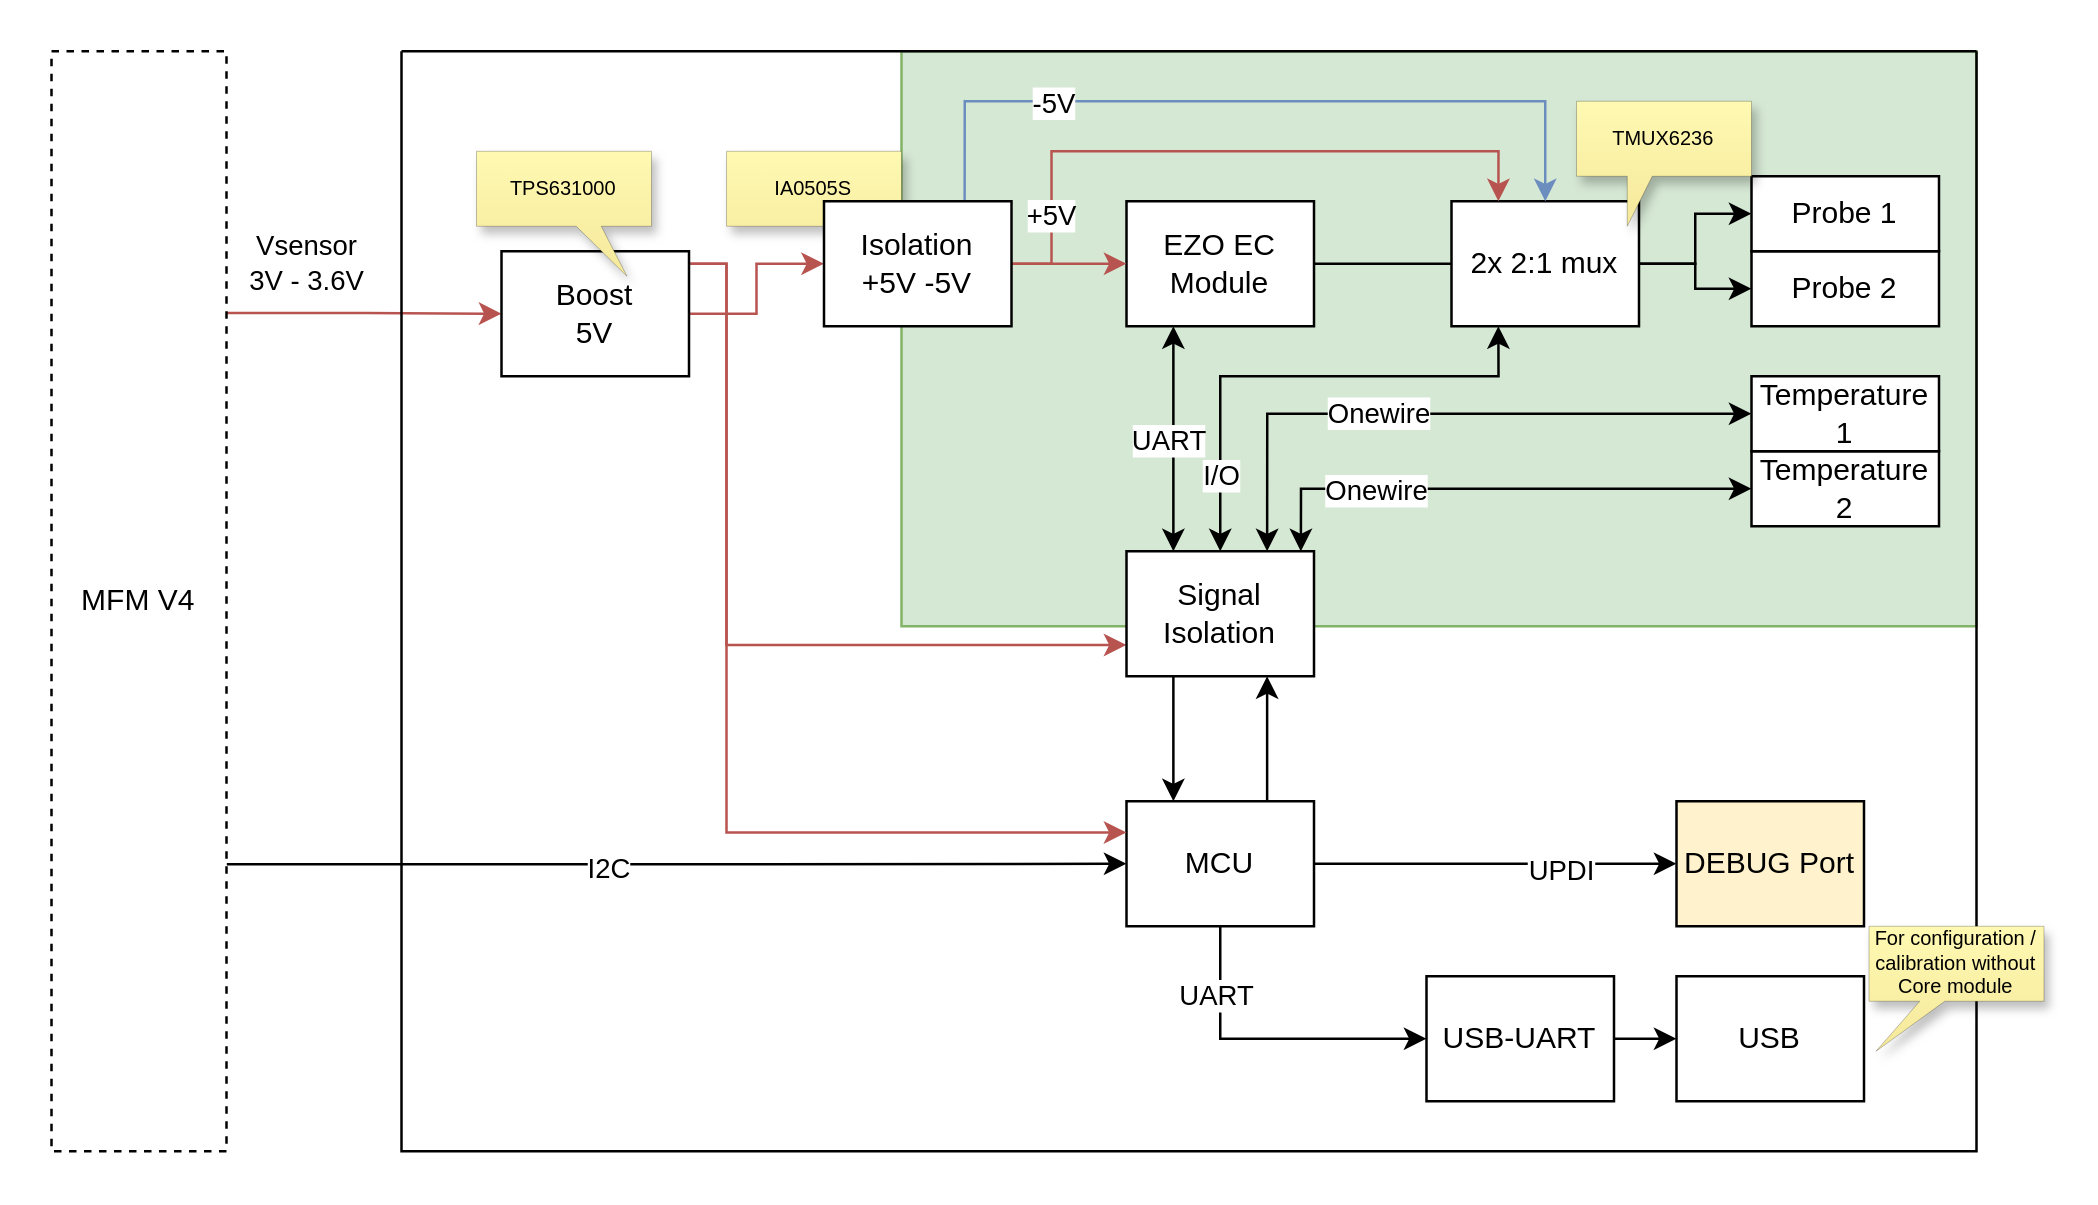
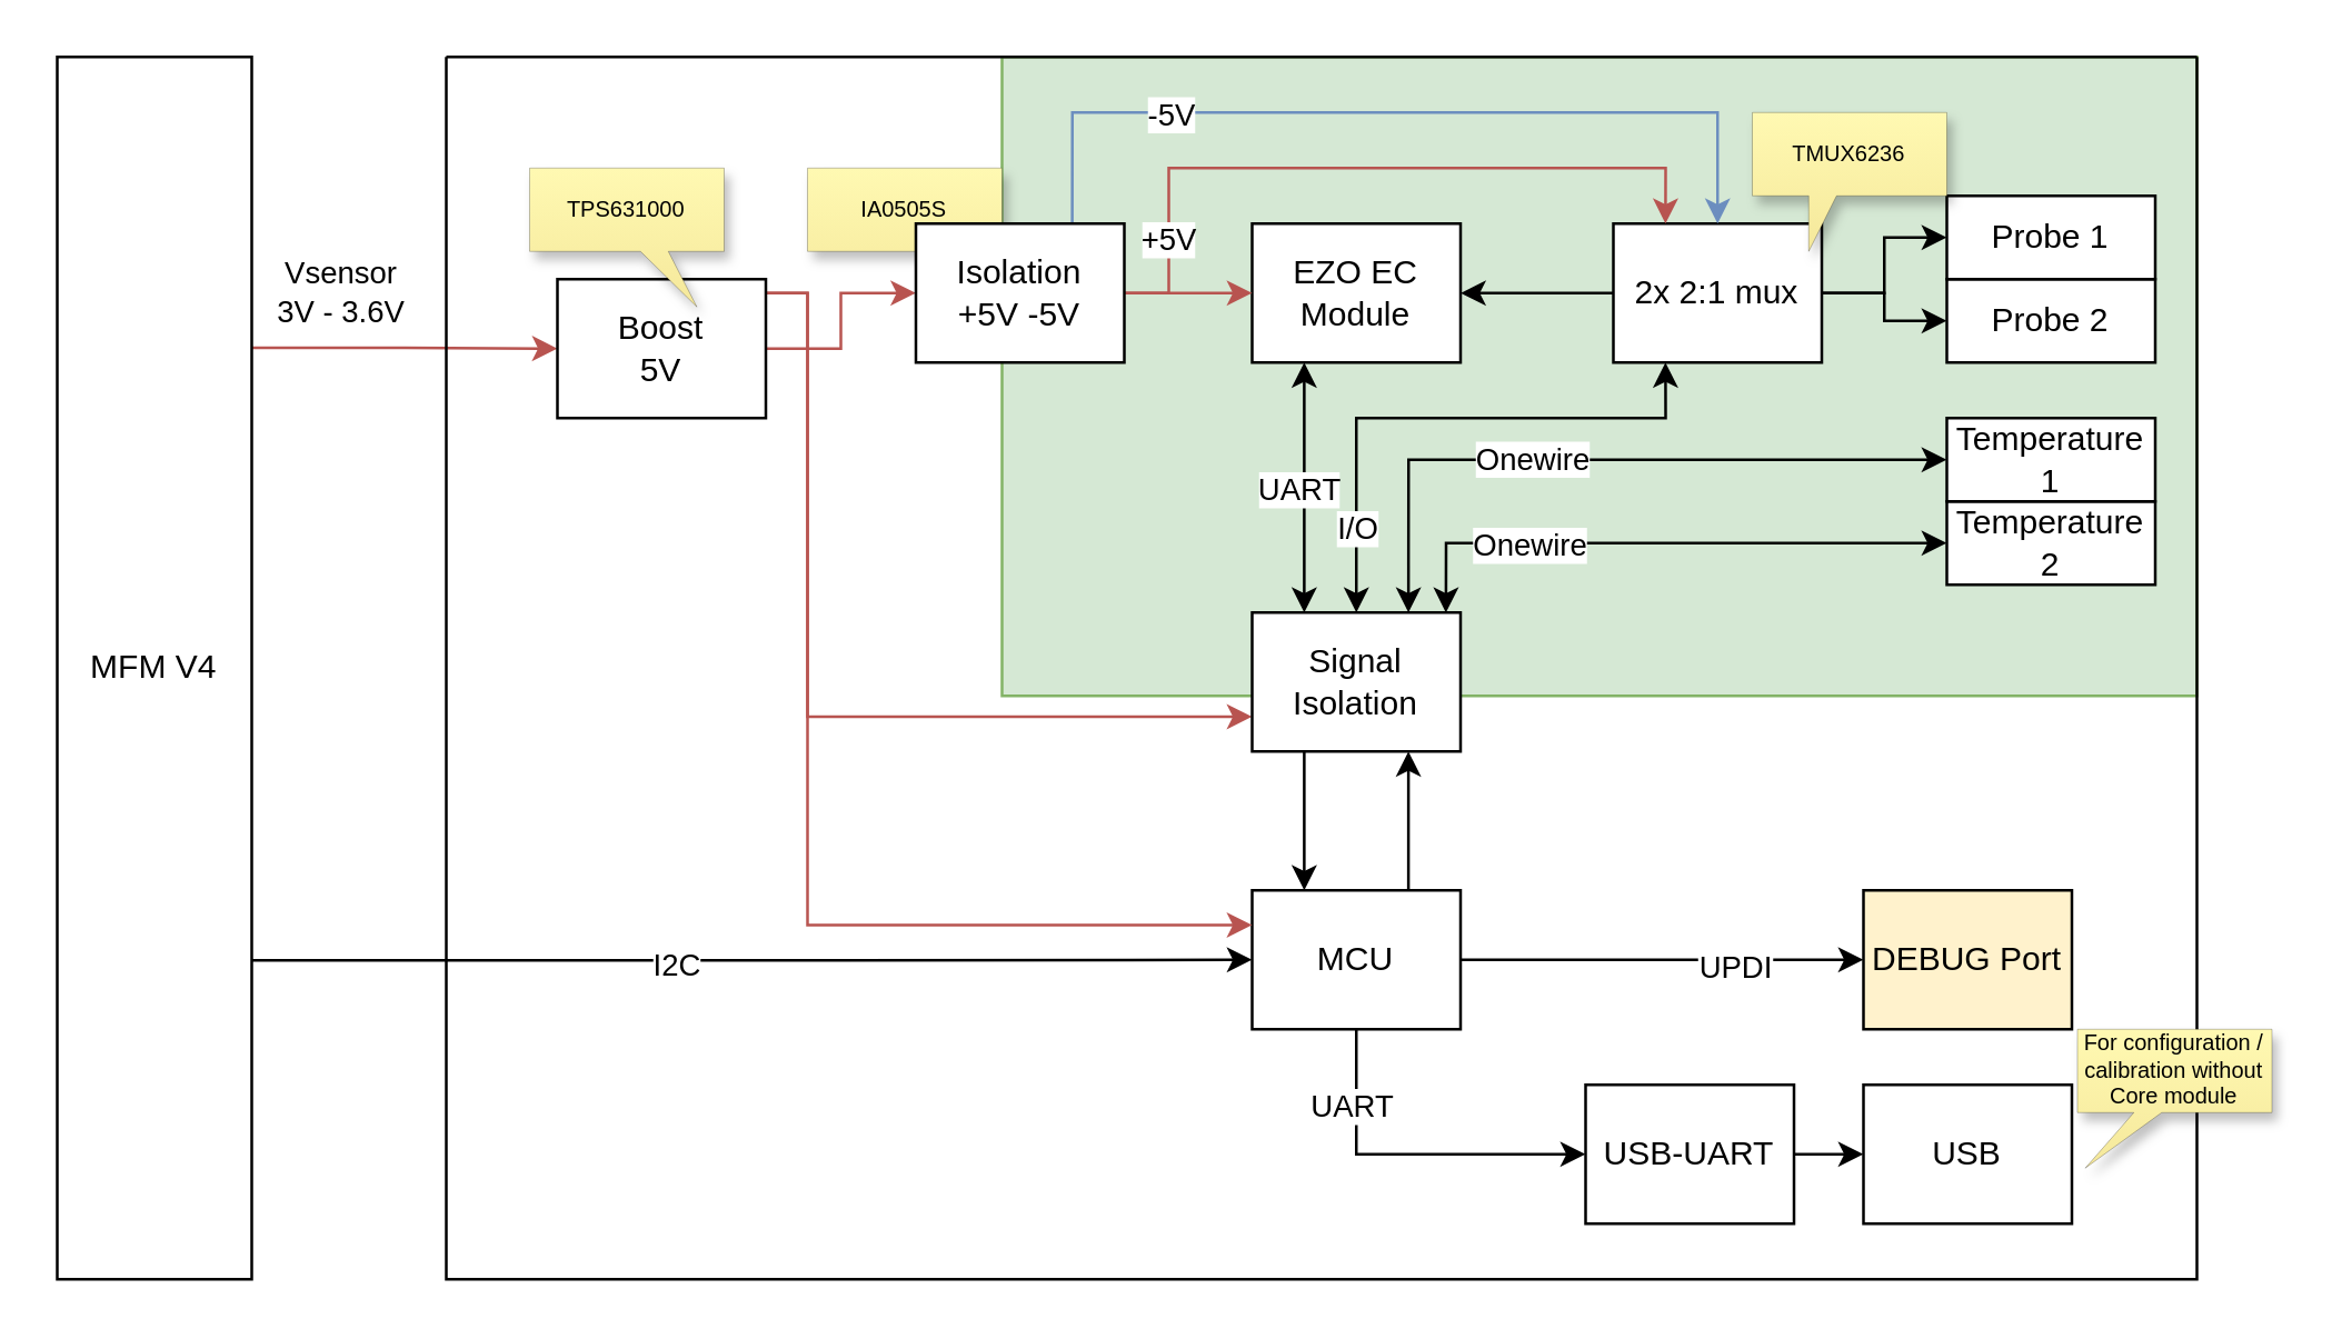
  <mxCell id="0" />
  <mxCell id="1" parent="0" />
  <mxCell id="2" value="" style="rounded=0;whiteSpace=wrap;html=1;fillColor=#d5e8d4;strokeColor=#82b366;movable=0;resizable=0;rotatable=0;deletable=0;editable=0;locked=1;connectable=0;" parent="1" vertex="1"><mxGeometry x="360" y="20" width="430" height="230" as="geometry" /></mxCell>
  <mxCell id="3" style="edgeStyle=orthogonalEdgeStyle;rounded=0;orthogonalLoop=1;jettySize=auto;html=1;exitX=1.001;exitY=0.739;exitDx=0;exitDy=0;exitPerimeter=0;" parent="1" source="7" target="14" edge="1"><mxGeometry relative="1" as="geometry" /></mxCell>
  <mxCell id="4" value="I2C" style="edgeLabel;html=1;align=center;verticalAlign=middle;resizable=0;points=[];" parent="3" vertex="1" connectable="0"><mxGeometry x="-0.199" relative="1" as="geometry"><mxPoint x="8" y="1" as="offset" /></mxGeometry></mxCell>
  <mxCell id="5" value="" style="edgeStyle=orthogonalEdgeStyle;rounded=0;orthogonalLoop=1;jettySize=auto;html=1;exitX=0.998;exitY=0.238;exitDx=0;exitDy=0;entryX=0;entryY=0.5;entryDx=0;entryDy=0;exitPerimeter=0;fillColor=#f8cecc;strokeColor=#b85450;" parent="1" source="7" target="22" edge="1"><mxGeometry relative="1" as="geometry" /></mxCell>
  <mxCell id="6" value="Vsensor&lt;div&gt;3V - 3.6V&lt;/div&gt;" style="edgeLabel;html=1;align=center;verticalAlign=middle;resizable=0;points=[];" parent="5" vertex="1" connectable="0"><mxGeometry x="-0.146" relative="1" as="geometry"><mxPoint x="-15" y="-20" as="offset" /></mxGeometry></mxCell>
- <mxCell id="7" value="MFM V4" style="rounded=0;whiteSpace=wrap;html=1;dashed=1;" parent="1" vertex="1"><mxGeometry x="20" y="20" width="70" height="440" as="geometry" /></mxCell>
+ <mxCell id="7" value="MFM V4" style="rounded=0;whiteSpace=wrap;html=1;" parent="1" vertex="1"><mxGeometry x="20" y="20" width="70" height="440" as="geometry" /></mxCell>
  <mxCell id="8" value="" style="swimlane;startSize=0;" parent="1" vertex="1"><mxGeometry x="160" y="20" width="630" height="440" as="geometry" /></mxCell>
  <mxCell id="9" style="edgeStyle=orthogonalEdgeStyle;rounded=0;orthogonalLoop=1;jettySize=auto;html=1;exitX=1;exitY=0.5;exitDx=0;exitDy=0;" parent="8" source="14" target="15" edge="1"><mxGeometry relative="1" as="geometry" /></mxCell>
  <mxCell id="10" value="UPDI" style="edgeLabel;html=1;align=center;verticalAlign=middle;resizable=0;points=[];" parent="9" vertex="1" connectable="0"><mxGeometry x="0.356" y="-2" relative="1" as="geometry"><mxPoint as="offset" /></mxGeometry></mxCell>
  <mxCell id="11" style="edgeStyle=orthogonalEdgeStyle;rounded=0;orthogonalLoop=1;jettySize=auto;html=1;entryX=0;entryY=0.5;entryDx=0;entryDy=0;exitX=0.5;exitY=1;exitDx=0;exitDy=0;" parent="8" source="14" target="18" edge="1"><mxGeometry relative="1" as="geometry" /></mxCell>
  <mxCell id="12" value="UART" style="edgeLabel;html=1;align=center;verticalAlign=middle;resizable=0;points=[];" vertex="1" connectable="0" parent="11"><mxGeometry x="-0.574" y="-2" relative="1" as="geometry"><mxPoint as="offset" /></mxGeometry></mxCell>
  <mxCell id="13" style="edgeStyle=orthogonalEdgeStyle;rounded=0;orthogonalLoop=1;jettySize=auto;html=1;exitX=0.75;exitY=0;exitDx=0;exitDy=0;entryX=0.75;entryY=1;entryDx=0;entryDy=0;" parent="8" source="14" target="28" edge="1"><mxGeometry relative="1" as="geometry" /></mxCell>
  <mxCell id="14" value="MCU" style="rounded=0;whiteSpace=wrap;html=1;glass=0;shadow=0;" parent="8" vertex="1"><mxGeometry x="290" y="300" width="75" height="50" as="geometry" /></mxCell>
  <mxCell id="15" value="DEBUG Port" style="rounded=0;whiteSpace=wrap;html=1;glass=0;shadow=0;fillColor=#fff2cc;" parent="8" vertex="1"><mxGeometry x="510" y="300" width="75" height="50" as="geometry" /></mxCell>
  <mxCell id="16" value="USB" style="rounded=0;whiteSpace=wrap;html=1;glass=0;shadow=0;" parent="8" vertex="1"><mxGeometry x="510" y="370" width="75" height="50" as="geometry" /></mxCell>
  <mxCell id="17" style="edgeStyle=orthogonalEdgeStyle;rounded=0;orthogonalLoop=1;jettySize=auto;html=1;" parent="8" source="18" target="16" edge="1"><mxGeometry relative="1" as="geometry" /></mxCell>
  <mxCell id="18" value="USB-UART" style="rounded=0;whiteSpace=wrap;html=1;glass=0;shadow=0;" parent="8" vertex="1"><mxGeometry x="410" y="370" width="75" height="50" as="geometry" /></mxCell>
  <mxCell id="19" style="edgeStyle=orthogonalEdgeStyle;rounded=0;orthogonalLoop=1;jettySize=auto;html=1;fillColor=#f8cecc;strokeColor=#b85450;" parent="8" source="22" target="45" edge="1"><mxGeometry relative="1" as="geometry" /></mxCell>
  <mxCell id="20" style="edgeStyle=orthogonalEdgeStyle;rounded=0;orthogonalLoop=1;jettySize=auto;html=1;entryX=0;entryY=0.25;entryDx=0;entryDy=0;fillColor=#f8cecc;strokeColor=#b85450;" parent="8" source="22" target="14" edge="1"><mxGeometry relative="1" as="geometry"><Array as="points"><mxPoint x="130" y="85" /><mxPoint x="130" y="313" /></Array></mxGeometry></mxCell>
  <mxCell id="21" style="edgeStyle=orthogonalEdgeStyle;rounded=0;orthogonalLoop=1;jettySize=auto;html=1;entryX=0;entryY=0.75;entryDx=0;entryDy=0;fillColor=#f8cecc;strokeColor=#b85450;" parent="8" source="22" target="28" edge="1"><mxGeometry relative="1" as="geometry"><Array as="points"><mxPoint x="130" y="85" /><mxPoint x="130" y="238" /></Array></mxGeometry></mxCell>
  <mxCell id="22" value="Boost&lt;div&gt;5V&lt;/div&gt;" style="rounded=0;whiteSpace=wrap;html=1;glass=0;shadow=0;" parent="8" vertex="1"><mxGeometry x="40" y="80" width="75" height="50" as="geometry" /></mxCell>
  <mxCell id="23" style="edgeStyle=orthogonalEdgeStyle;rounded=0;orthogonalLoop=1;jettySize=auto;html=1;exitX=0.25;exitY=1;exitDx=0;exitDy=0;entryX=0.25;entryY=0;entryDx=0;entryDy=0;" parent="8" source="28" target="14" edge="1"><mxGeometry relative="1" as="geometry" /></mxCell>
  <mxCell id="24" style="edgeStyle=orthogonalEdgeStyle;rounded=0;orthogonalLoop=1;jettySize=auto;html=1;exitX=0.75;exitY=0;exitDx=0;exitDy=0;entryX=0;entryY=0.5;entryDx=0;entryDy=0;startArrow=classic;startFill=1;" edge="1" parent="8" source="28" target="51"><mxGeometry relative="1" as="geometry" /></mxCell>
  <mxCell id="25" value="Onewire" style="edgeLabel;html=1;align=center;verticalAlign=middle;resizable=0;points=[];" vertex="1" connectable="0" parent="24"><mxGeometry x="-0.674" y="1" relative="1" as="geometry"><mxPoint x="45" y="-14" as="offset" /></mxGeometry></mxCell>
  <mxCell id="26" style="edgeStyle=orthogonalEdgeStyle;rounded=0;orthogonalLoop=1;jettySize=auto;html=1;exitX=0.93;exitY=0.001;exitDx=0;exitDy=0;entryX=0;entryY=0.5;entryDx=0;entryDy=0;startArrow=classic;startFill=1;exitPerimeter=0;" edge="1" parent="8" source="28" target="50"><mxGeometry relative="1" as="geometry"><Array as="points" /></mxGeometry></mxCell>
  <mxCell id="27" value="Onewire" style="edgeLabel;html=1;align=center;verticalAlign=middle;resizable=0;points=[];" vertex="1" connectable="0" parent="26"><mxGeometry x="-0.584" y="1" relative="1" as="geometry"><mxPoint x="12" y="1" as="offset" /></mxGeometry></mxCell>
  <mxCell id="28" value="&lt;div&gt;Signal Isolation&lt;/div&gt;" style="rounded=0;whiteSpace=wrap;html=1;glass=0;shadow=0;" parent="8" vertex="1"><mxGeometry x="290" y="200" width="75" height="50" as="geometry" /></mxCell>
  <mxCell id="29" value="For configuration / calibration without Core module" style="shape=callout;whiteSpace=wrap;html=1;perimeter=calloutPerimeter;shadow=1;fillStyle=solid;pointerEvents=1;align=center;verticalAlign=middle;fontFamily=Helvetica;fontSize=8;fontColor=#000000;fillColor=#FFF9B2;gradientColor=#F5E89B;gradientDirection=south;strokeWidth=0;base=10;position2=0.04;size=20;position=0.29;" parent="8" vertex="1"><mxGeometry x="587" y="350" width="70" height="50" as="geometry" /></mxCell>
  <mxCell id="30" value="IA0505S" style="shape=callout;whiteSpace=wrap;html=1;perimeter=calloutPerimeter;shadow=1;fillStyle=solid;pointerEvents=1;align=center;verticalAlign=middle;fontFamily=Helvetica;fontSize=8;fontColor=#000000;fillColor=#FFF9B2;gradientColor=#F5E89B;gradientDirection=south;strokeWidth=0;base=10;position2=0.86;size=20;position=0.57;" parent="8" vertex="1"><mxGeometry x="130" y="40" width="70" height="50" as="geometry" /></mxCell>
  <mxCell id="31" value="TPS631000" style="shape=callout;whiteSpace=wrap;html=1;perimeter=calloutPerimeter;shadow=1;fillStyle=solid;pointerEvents=1;align=center;verticalAlign=middle;fontFamily=Helvetica;fontSize=8;fontColor=#000000;fillColor=#FFF9B2;gradientColor=#F5E89B;gradientDirection=south;strokeWidth=0;base=10;position2=0.86;size=20;position=0.57;" parent="8" vertex="1"><mxGeometry x="30" y="40" width="70" height="50" as="geometry" /></mxCell>
  <mxCell id="32" value="Probe 2" style="rounded=0;whiteSpace=wrap;html=1;glass=0;shadow=0;" parent="8" vertex="1"><mxGeometry x="540" y="80" width="75" height="30" as="geometry" /></mxCell>
  <mxCell id="33" style="edgeStyle=orthogonalEdgeStyle;rounded=0;orthogonalLoop=1;jettySize=auto;html=1;" parent="8" source="38" target="46" edge="1"><mxGeometry relative="1" as="geometry"><mxPoint x="510" y="45" as="targetPoint" /></mxGeometry></mxCell>
  <mxCell id="34" style="edgeStyle=orthogonalEdgeStyle;rounded=0;orthogonalLoop=1;jettySize=auto;html=1;exitX=1;exitY=0.5;exitDx=0;exitDy=0;" parent="8" source="38" target="32" edge="1"><mxGeometry relative="1" as="geometry" /></mxCell>
- <mxCell id="35" style="edgeStyle=orthogonalEdgeStyle;rounded=0;orthogonalLoop=1;jettySize=auto;html=1;endArrow=none;" parent="8" source="38" target="39" edge="1"><mxGeometry relative="1" as="geometry" /></mxCell>
+ <mxCell id="35" style="edgeStyle=orthogonalEdgeStyle;rounded=0;orthogonalLoop=1;jettySize=auto;html=1;" parent="8" source="38" target="39" edge="1"><mxGeometry relative="1" as="geometry" /></mxCell>
  <mxCell id="36" style="edgeStyle=orthogonalEdgeStyle;rounded=0;orthogonalLoop=1;jettySize=auto;html=1;exitX=0.25;exitY=1;exitDx=0;exitDy=0;entryX=0.5;entryY=0;entryDx=0;entryDy=0;startArrow=classic;startFill=1;" edge="1" parent="8" source="38" target="28"><mxGeometry relative="1" as="geometry"><Array as="points"><mxPoint x="439" y="130" /><mxPoint x="328" y="130" /></Array></mxGeometry></mxCell>
  <mxCell id="37" value="I/O" style="edgeLabel;html=1;align=center;verticalAlign=middle;resizable=0;points=[];" vertex="1" connectable="0" parent="36"><mxGeometry x="0.404" relative="1" as="geometry"><mxPoint y="30" as="offset" /></mxGeometry></mxCell>
  <mxCell id="38" value="2x 2:1 mux" style="rounded=0;whiteSpace=wrap;html=1;glass=0;shadow=0;" parent="8" vertex="1"><mxGeometry x="420" y="60" width="75" height="50" as="geometry" /></mxCell>
  <mxCell id="39" value="EZO EC Module" style="rounded=0;whiteSpace=wrap;html=1;glass=0;shadow=0;" parent="8" vertex="1"><mxGeometry x="290" y="60" width="75" height="50" as="geometry" /></mxCell>
  <mxCell id="40" style="edgeStyle=orthogonalEdgeStyle;rounded=0;orthogonalLoop=1;jettySize=auto;html=1;fillColor=#f8cecc;strokeColor=#b85450;" parent="8" source="45" target="39" edge="1"><mxGeometry relative="1" as="geometry" /></mxCell>
  <mxCell id="41" style="edgeStyle=orthogonalEdgeStyle;rounded=0;orthogonalLoop=1;jettySize=auto;html=1;exitX=1;exitY=0.5;exitDx=0;exitDy=0;entryX=0.25;entryY=0;entryDx=0;entryDy=0;fillColor=#f8cecc;strokeColor=#b85450;" parent="8" source="45" target="38" edge="1"><mxGeometry relative="1" as="geometry"><Array as="points"><mxPoint x="260" y="85" /><mxPoint x="260" y="40" /><mxPoint x="439" y="40" /></Array></mxGeometry></mxCell>
  <mxCell id="42" value="+5V" style="edgeLabel;html=1;align=center;verticalAlign=middle;resizable=0;points=[];" parent="41" vertex="1" connectable="0"><mxGeometry x="-0.731" y="1" relative="1" as="geometry"><mxPoint y="-1" as="offset" /></mxGeometry></mxCell>
  <mxCell id="43" style="edgeStyle=orthogonalEdgeStyle;rounded=0;orthogonalLoop=1;jettySize=auto;html=1;entryX=0.5;entryY=0;entryDx=0;entryDy=0;exitX=0.75;exitY=0;exitDx=0;exitDy=0;fillColor=#dae8fc;strokeColor=#6c8ebf;" parent="8" source="45" target="38" edge="1"><mxGeometry relative="1" as="geometry"><Array as="points"><mxPoint x="225" y="20" /><mxPoint x="458" y="20" /><mxPoint x="458" y="60" /></Array></mxGeometry></mxCell>
  <mxCell id="44" value="-5V" style="edgeLabel;html=1;align=center;verticalAlign=middle;resizable=0;points=[];" parent="43" vertex="1" connectable="0"><mxGeometry x="-0.893" y="1" relative="1" as="geometry"><mxPoint x="36" y="-22" as="offset" /></mxGeometry></mxCell>
  <mxCell id="45" value="&lt;div&gt;&lt;span style=&quot;background-color: initial;&quot;&gt;Isolation&lt;/span&gt;&lt;br&gt;&lt;/div&gt;&lt;div&gt;+5V -5V&lt;/div&gt;" style="rounded=0;whiteSpace=wrap;html=1;glass=0;shadow=0;" parent="8" vertex="1"><mxGeometry x="169" y="60" width="75" height="50" as="geometry" /></mxCell>
  <mxCell id="46" value="Probe 1" style="rounded=0;whiteSpace=wrap;html=1;glass=0;shadow=0;" parent="8" vertex="1"><mxGeometry x="540" y="50" width="75" height="30" as="geometry" /></mxCell>
  <mxCell id="47" style="edgeStyle=orthogonalEdgeStyle;rounded=0;orthogonalLoop=1;jettySize=auto;html=1;exitX=0.25;exitY=1;exitDx=0;exitDy=0;entryX=0.25;entryY=0;entryDx=0;entryDy=0;startArrow=classic;startFill=1;" parent="8" source="39" target="28" edge="1"><mxGeometry relative="1" as="geometry"><mxPoint x="308.75" y="180" as="targetPoint" /></mxGeometry></mxCell>
  <mxCell id="48" value="UART" style="edgeLabel;html=1;align=center;verticalAlign=middle;resizable=0;points=[];" vertex="1" connectable="0" parent="47"><mxGeometry x="-0.006" y="-2" relative="1" as="geometry"><mxPoint as="offset" /></mxGeometry></mxCell>
  <mxCell id="49" value="TMUX6236" style="shape=callout;whiteSpace=wrap;html=1;perimeter=calloutPerimeter;shadow=1;fillStyle=solid;pointerEvents=1;align=center;verticalAlign=middle;fontFamily=Helvetica;fontSize=8;fontColor=#000000;fillColor=#FFF9B2;gradientColor=#F5E89B;gradientDirection=south;strokeWidth=0;base=10;position2=0.29;size=20;position=0.29;" parent="8" vertex="1"><mxGeometry x="470" y="20" width="70" height="50" as="geometry" /></mxCell>
  <mxCell id="50" value="Temperature 2" style="rounded=0;whiteSpace=wrap;html=1;glass=0;shadow=0;" vertex="1" parent="8"><mxGeometry x="540" y="160" width="75" height="30" as="geometry" /></mxCell>
  <mxCell id="51" value="Temperature 1" style="rounded=0;whiteSpace=wrap;html=1;glass=0;shadow=0;" vertex="1" parent="8"><mxGeometry x="540" y="130" width="75" height="30" as="geometry" /></mxCell>
